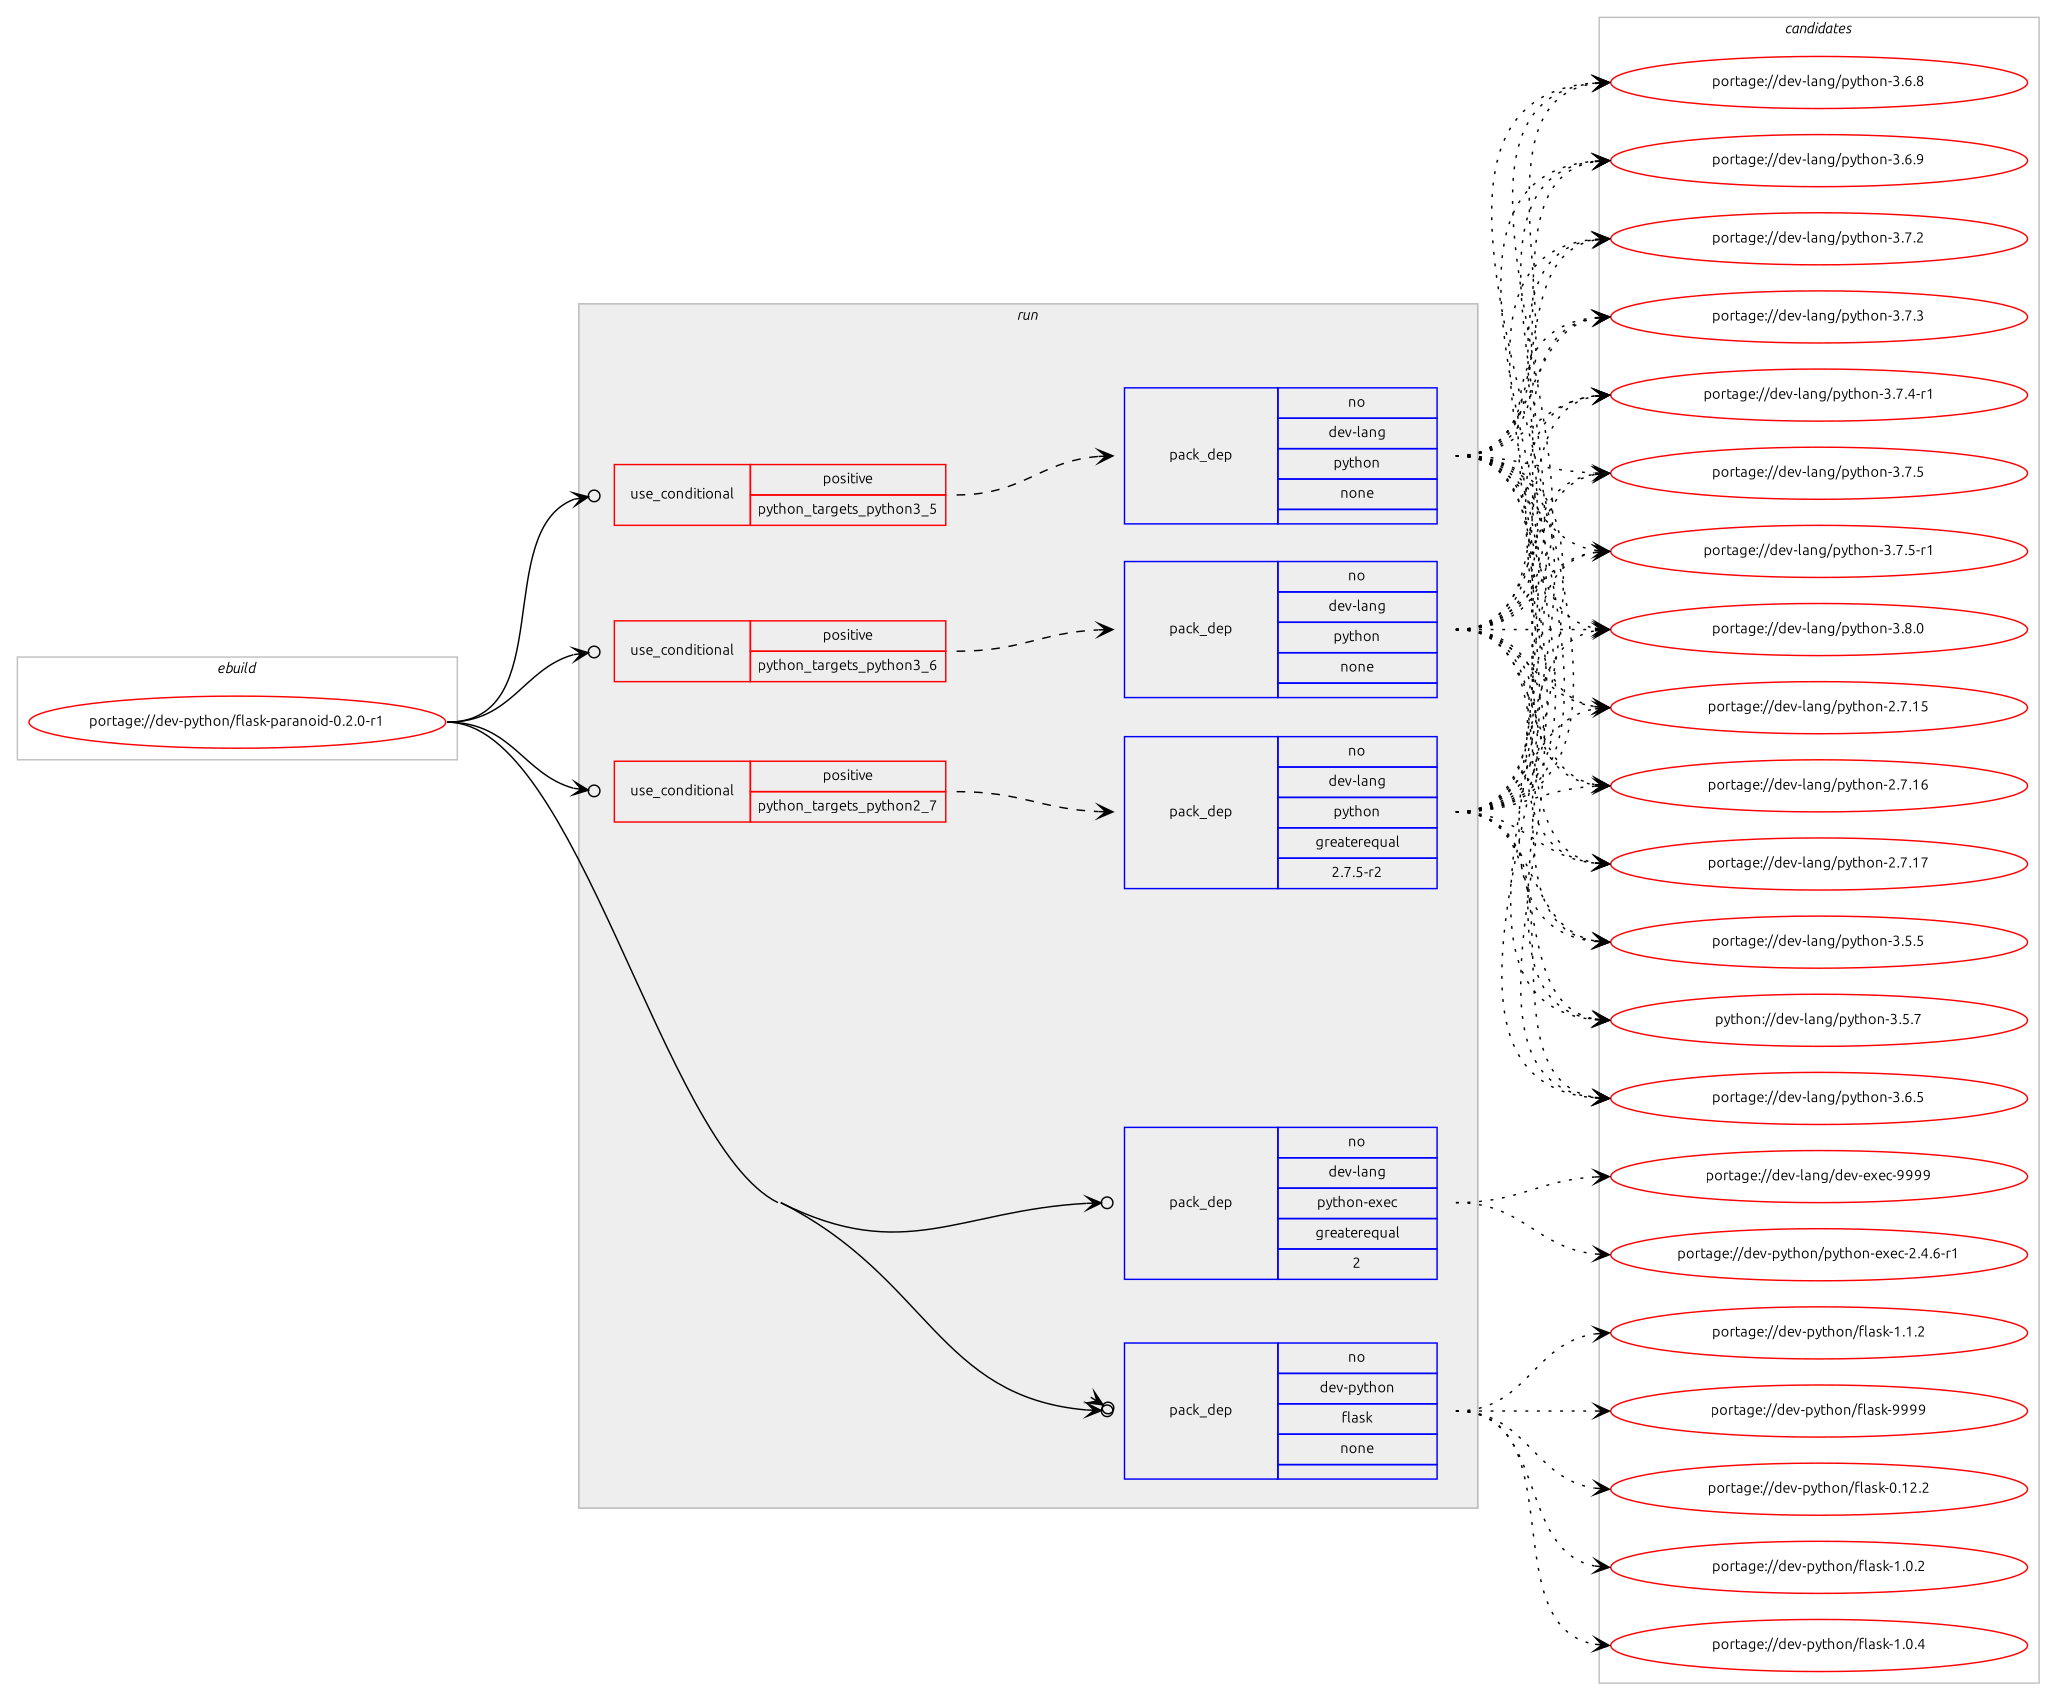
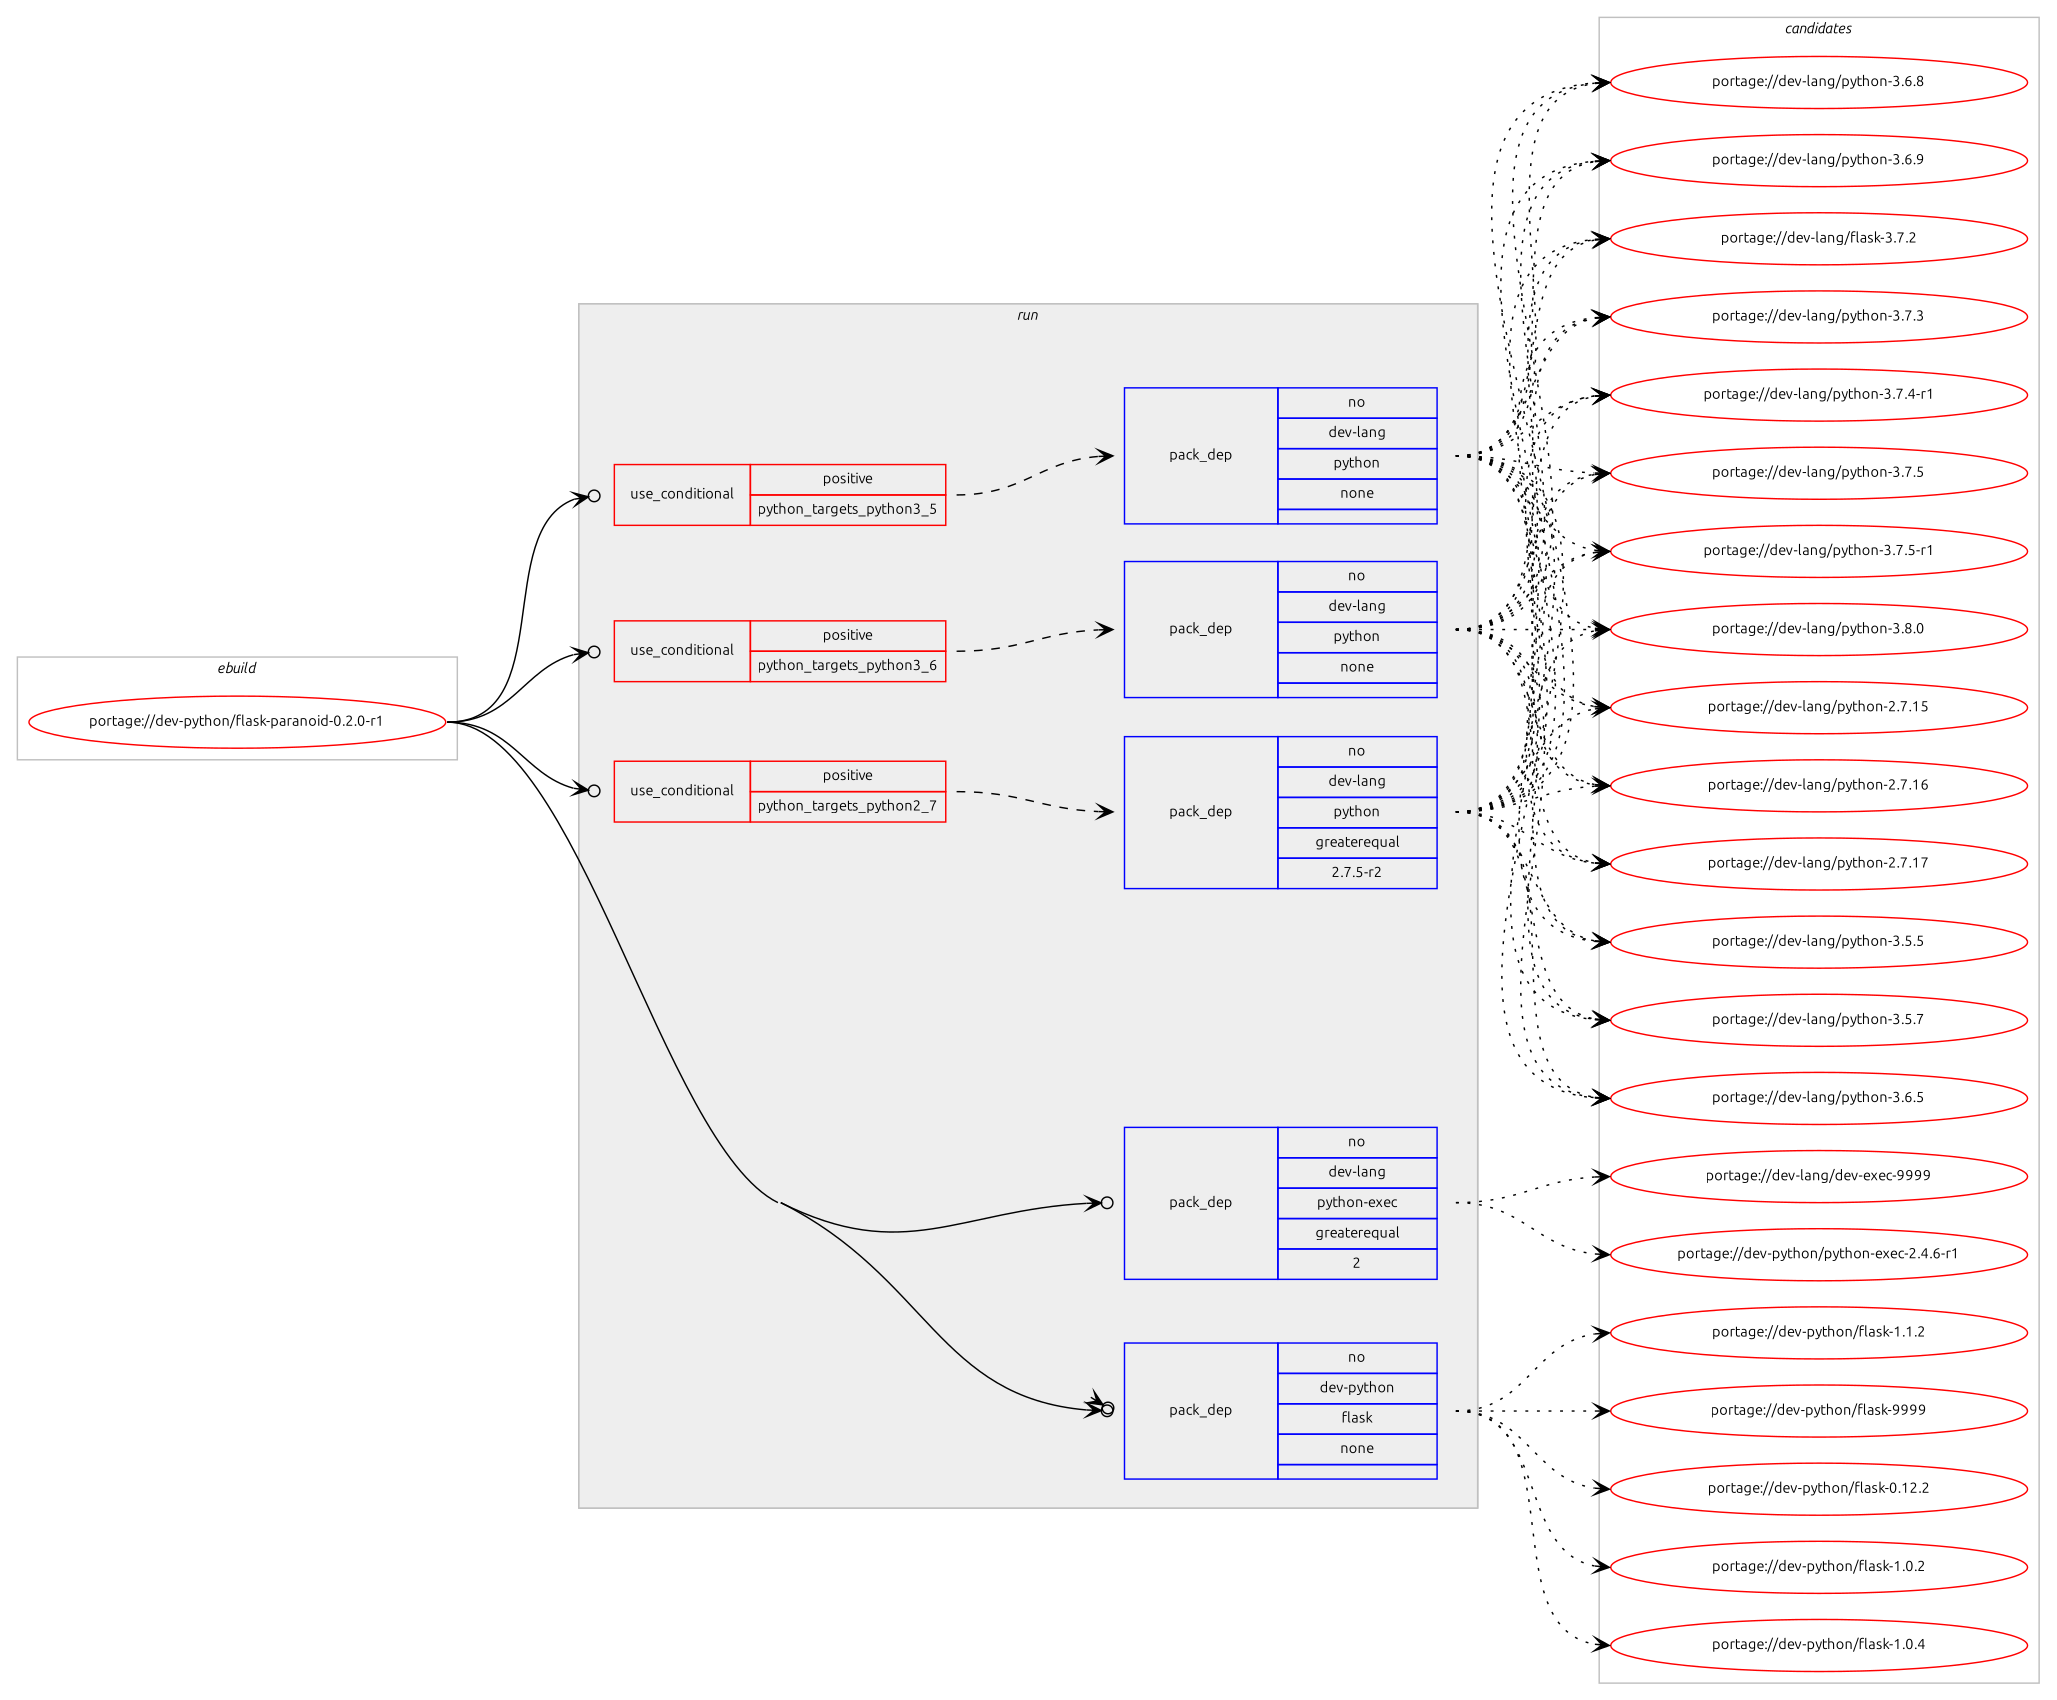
  digraph {
    compound=true
    concentrate=true
    fontname=Ubuntu
    fontsize=10
    newrank=true
    rankdir=LR
    ranksep=1.5
    node [color=red fontname=Ubuntu fontsize=10]
    edge [arrowhead=vee fontname=Ubuntu headport=w style=dotted tailport=e weight=100]
    n1 [label="portage://dev-python/flask-paranoid-0.2.0-r1" width=4]
    n2 [color=blue label=<<TABLE BORDER="0" CELLBORDER="1" CELLSPACING="0" CELLPADDING="4" WIDTH="220"><TR><TD ROWSPAN="6" CELLPADDING="30">pack_dep</TD></TR><TR><TD WIDTH="110">no</TD></TR><TR><TD>dev-lang</TD></TR><TR><TD>python</TD></TR><TR><TD>greaterequal</TD></TR><TR><TD>2.7.5-r2</TD></TR></TABLE>> shape=none]
    n3 [label=<<TABLE BORDER="0" CELLBORDER="1" CELLSPACING="0" CELLPADDING="4"><TR><TD ROWSPAN="3" CELLPADDING="10">use_conditional</TD></TR><TR><TD>positive</TD></TR><TR><TD>python_targets_python2_7</TD></TR></TABLE>> shape=none]
    n4 [color=blue label=<<TABLE BORDER="0" CELLBORDER="1" CELLSPACING="0" CELLPADDING="4" WIDTH="220"><TR><TD ROWSPAN="6" CELLPADDING="30">pack_dep</TD></TR><TR><TD WIDTH="110">no</TD></TR><TR><TD>dev-lang</TD></TR><TR><TD>python</TD></TR><TR><TD>none</TD></TR><TR><TD></TD></TR></TABLE>> shape=none]
    n5 [label=<<TABLE BORDER="0" CELLBORDER="1" CELLSPACING="0" CELLPADDING="4"><TR><TD ROWSPAN="3" CELLPADDING="10">use_conditional</TD></TR><TR><TD>positive</TD></TR><TR><TD>python_targets_python3_5</TD></TR></TABLE>> shape=none]
    n6 [color=blue label=<<TABLE BORDER="0" CELLBORDER="1" CELLSPACING="0" CELLPADDING="4" WIDTH="220"><TR><TD ROWSPAN="6" CELLPADDING="30">pack_dep</TD></TR><TR><TD WIDTH="110">no</TD></TR><TR><TD>dev-lang</TD></TR><TR><TD>python</TD></TR><TR><TD>none</TD></TR><TR><TD></TD></TR></TABLE>> shape=none]
    n7 [label=<<TABLE BORDER="0" CELLBORDER="1" CELLSPACING="0" CELLPADDING="4"><TR><TD ROWSPAN="3" CELLPADDING="10">use_conditional</TD></TR><TR><TD>positive</TD></TR><TR><TD>python_targets_python3_6</TD></TR></TABLE>> shape=none]
    n8 [color=blue label=<<TABLE BORDER="0" CELLBORDER="1" CELLSPACING="0" CELLPADDING="4" WIDTH="220"><TR><TD ROWSPAN="6" CELLPADDING="30">pack_dep</TD></TR><TR><TD WIDTH="110">no</TD></TR><TR><TD>dev-lang</TD></TR><TR><TD>python-exec</TD></TR><TR><TD>greaterequal</TD></TR><TR><TD>2</TD></TR></TABLE>> shape=none]
    n9 [color=blue label=<<TABLE BORDER="0" CELLBORDER="1" CELLSPACING="0" CELLPADDING="4" WIDTH="220"><TR><TD ROWSPAN="6" CELLPADDING="30">pack_dep</TD></TR><TR><TD WIDTH="110">no</TD></TR><TR><TD>dev-python</TD></TR><TR><TD>flask</TD></TR><TR><TD>none</TD></TR><TR><TD></TD></TR></TABLE>> shape=none]
    n10 [label="portage://dev-lang/python-2.7.15" width=4]
    n11 [label="portage://dev-lang/python-2.7.16" width=4]
    n12 [label="portage://dev-lang/python-2.7.17" width=4]
    n13 [label="portage://dev-lang/python-3.5.5" width=4]
-   n14 [label="python://dev-lang/python-3.5.7" width=4]
+   n14 [label="portage://dev-lang/python-3.5.7" width=4]
    n15 [label="portage://dev-lang/python-3.6.5" width=4]
    n16 [label="portage://dev-lang/python-3.6.8" width=4]
    n17 [label="portage://dev-lang/python-3.6.9" width=4]
-   n18 [label="portage://dev-lang/python-3.7.2" width=4]
+   n18 [label="portage://dev-lang/flask-3.7.2" width=4]
    n19 [label="portage://dev-lang/python-3.7.3" width=4]
    n20 [label="portage://dev-lang/python-3.7.4-r1" width=4]
    n21 [label="portage://dev-lang/python-3.7.5" width=4]
    n22 [label="portage://dev-lang/python-3.7.5-r1" width=4]
    n23 [label="portage://dev-lang/python-3.8.0" width=4]
    n24 [label="portage://dev-python/python-exec-2.4.6-r1" width=4]
    n25 [label="portage://dev-lang/dev-exec-9999" width=4]
    n26 [label="portage://dev-python/flask-0.12.2" width=4]
    n27 [label="portage://dev-python/flask-1.0.2" width=4]
    n28 [label="portage://dev-python/flask-1.0.4" width=4]
    n29 [label="portage://dev-python/flask-1.1.2" width=4]
    n30 [label="portage://dev-python/flask-9999" width=4]
    subgraph cluster_1 {
      color=gray
      label=<<i>ebuild</i>>
      rank=same
      n1
    }
    subgraph cluster_2 {
      color=gray
      label=<<i>dependencies</i>>
      subgraph cluster_3 {
        color=gray
        fillcolor="#eeeeee"
        label=<<i>compile</i>>
        style=filled
      }
      subgraph cluster_4 {
        color=gray
        fillcolor="#eeeeee"
        label=<<i>compile and run</i>>
        style=filled
        subgraph sub_5 {
          color=gray
          fillcolor="#eeeeee"
          label=<<i>compile and run</i>>
          style=filled
          n3
          subgraph sub_6 {
            color=gray
            fillcolor="#eeeeee"
            label=<<i>compile and run</i>>
            style=filled
            n2
          }
        }
        subgraph sub_7 {
          color=gray
          fillcolor="#eeeeee"
          label=<<i>compile and run</i>>
          style=filled
          n5
          subgraph sub_8 {
            color=gray
            fillcolor="#eeeeee"
            label=<<i>compile and run</i>>
            style=filled
            n4
          }
        }
        subgraph sub_9 {
          color=gray
          fillcolor="#eeeeee"
          label=<<i>compile and run</i>>
          style=filled
          n7
          subgraph sub_10 {
            color=gray
            fillcolor="#eeeeee"
            label=<<i>compile and run</i>>
            style=filled
            n6
          }
        }
        subgraph sub_11 {
          color=gray
          fillcolor="#eeeeee"
          label=<<i>compile and run</i>>
          style=filled
          n8
        }
        subgraph sub_12 {
          color=gray
          fillcolor="#eeeeee"
          label=<<i>compile and run</i>>
          style=filled
          n9
        }
      }
      subgraph cluster_13 {
        color=gray
        fillcolor="#eeeeee"
        label=<<i>run</i>>
        style=filled
      }
    }
    subgraph cluster_14 {
      color=gray
      label=<<i>candidates</i>>
      rank=same
      subgraph sub_15 {
        color=black
        label=<<i>candidates</i>>
        nodesep=1
        rank=same
        n10
        n11
        n12
        n13
        n14
        n15
        n16
        n17
        n18
        n19
        n20
        n21
        n22
        n23
      }
      subgraph sub_16 {
        color=black
        label=<<i>candidates</i>>
        nodesep=1
        rank=same
        n10
        n11
        n12
        n13
        n14
        n15
        n16
        n17
        n18
        n19
        n20
        n21
        n22
        n23
      }
      subgraph sub_17 {
        color=black
        label=<<i>candidates</i>>
        nodesep=1
        rank=same
        n10
        n11
        n12
        n13
        n14
        n15
        n16
        n17
        n18
        n19
        n20
        n21
        n22
        n23
      }
      subgraph sub_18 {
        color=black
        label=<<i>candidates</i>>
        nodesep=1
        rank=same
        n24
        n25
      }
      subgraph sub_19 {
        color=black
        label=<<i>candidates</i>>
        nodesep=1
        rank=same
        n26
        n27
        n28
        n29
        n30
      }
    }
    n1 -> n3 [arrowhead=odotvee style=solid weight=20]
    n1 -> n5 [arrowhead=odotvee style=solid weight=20]
    n1 -> n7 [arrowhead=odotvee style=solid weight=20]
    n1 -> n8 [arrowhead=odotvee style=solid weight=20]
    n1 -> n9 [arrowhead=odotvee style=solid weight=20]
    n2 -> n10
    n2 -> n11
    n2 -> n12
    n2 -> n13
    n2 -> n14
    n2 -> n15
    n2 -> n16
    n2 -> n17
    n2 -> n18
    n2 -> n19
    n2 -> n20
    n2 -> n21
    n2 -> n22
    n2 -> n23
    n3 -> n2 [style=dashed weight=20]
    n4 -> n10
    n4 -> n11
    n4 -> n12
    n4 -> n13
    n4 -> n14
    n4 -> n15
    n4 -> n16
    n4 -> n17
    n4 -> n18
    n4 -> n19
    n4 -> n20
    n4 -> n21
    n4 -> n22
    n4 -> n23
    n5 -> n4 [style=dashed weight=20]
    n6 -> n10
    n6 -> n11
    n6 -> n12
    n6 -> n13
    n6 -> n14
    n6 -> n15
    n6 -> n16
    n6 -> n17
    n6 -> n18
    n6 -> n19
    n6 -> n20
    n6 -> n21
    n6 -> n22
    n6 -> n23
    n7 -> n6 [style=dashed weight=20]
    n8 -> n24
    n8 -> n25
    n9 -> n26
    n9 -> n27
    n9 -> n28
    n9 -> n29
    n9 -> n30
  }
